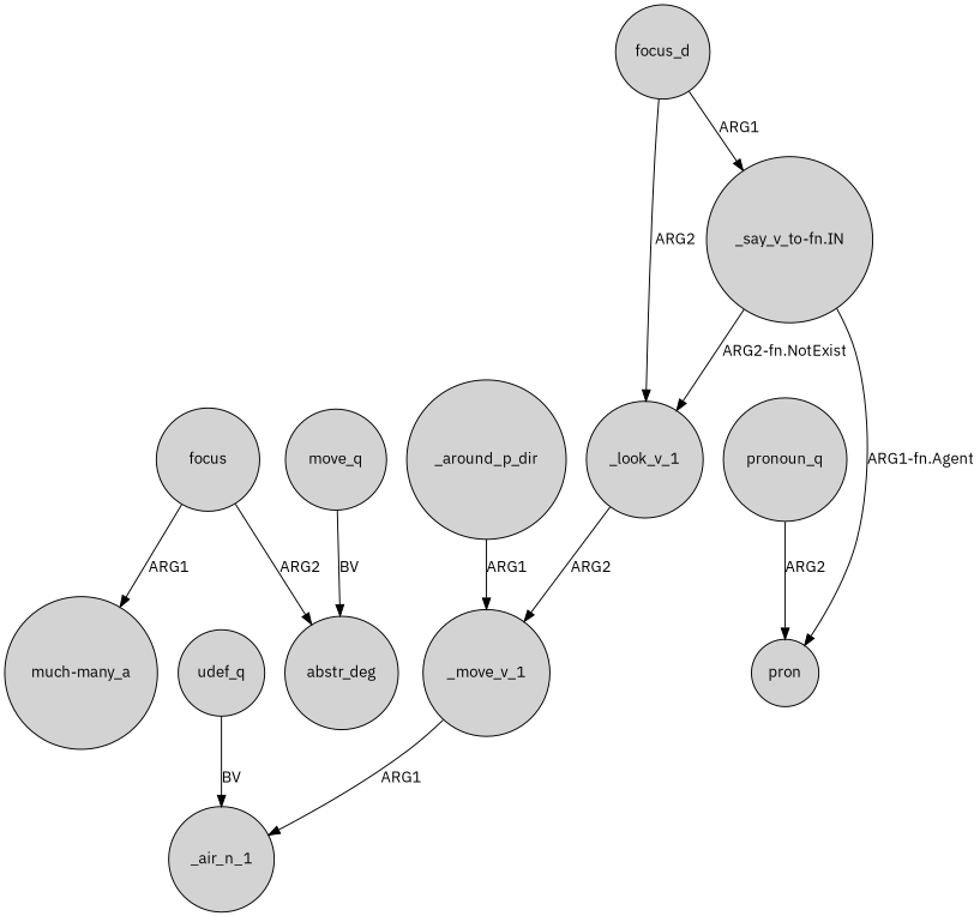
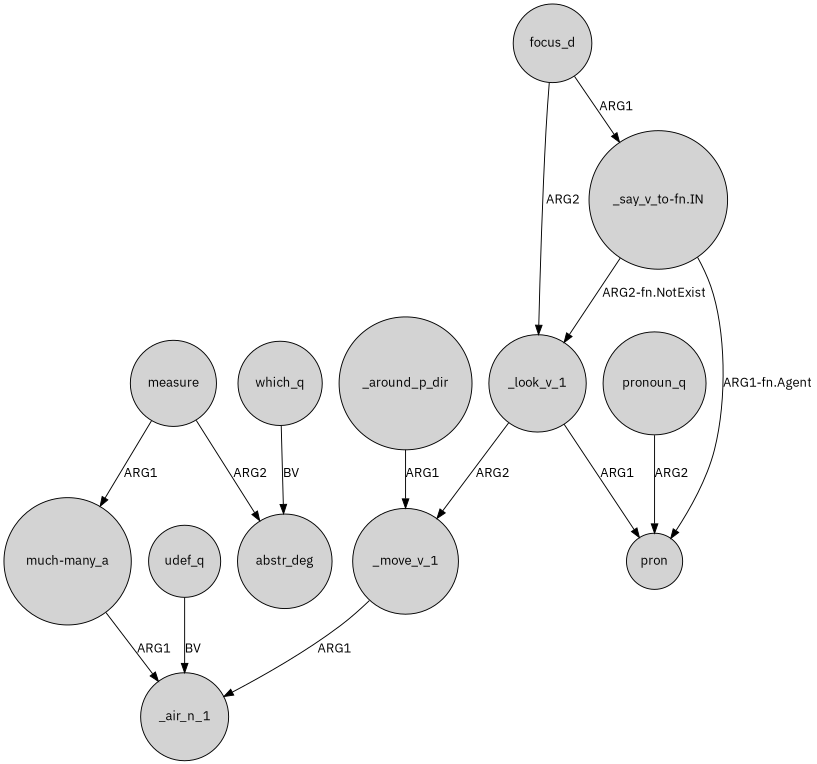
  digraph {
    fontname="IBM Plex Sans"
    node [fontname="IBM Plex Sans" shape=circle style=filled]
    edge [fontname="IBM Plex Sans"]
    _around_p_dir
    _move_v_1
    _air_n_1
    udef_q
-   measure [label=focus]
+   measure
    abstr_deg
    "much-many_a"
    _look_v_1
    pron
    focus_d
    "_say_v_to-fn.IN"
-   which_q [label=move_q]
+   which_q
    pronoun_q
    _around_p_dir -> _move_v_1 [label=ARG1]
    _move_v_1 -> _air_n_1 [label=ARG1]
    udef_q -> _air_n_1 [label=BV]
    measure -> abstr_deg [label=ARG2]
    measure -> "much-many_a" [label=ARG1]
+   "much-many_a" -> _air_n_1 [label=ARG1]
    _look_v_1 -> _move_v_1 [label=ARG2]
+   _look_v_1 -> pron [label=ARG1]
    focus_d -> _look_v_1 [label=ARG2]
    focus_d -> "_say_v_to-fn.IN" [label=ARG1]
    "_say_v_to-fn.IN" -> _look_v_1 [label="ARG2-fn.NotExist"]
    "_say_v_to-fn.IN" -> pron [label="ARG1-fn.Agent"]
    which_q -> abstr_deg [label=BV]
    pronoun_q -> pron [label=ARG2]
  }
